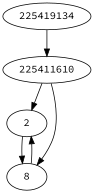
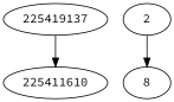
  strict digraph {
    fontname="Source Code Pro"
    node [fontname="Source Code Pro"]
    edge [fontname="Source Code Pro"]
-   225419134
+   225419134 [label=225419137]
    225411610
    n3 [label=2]
    n4 [label=8]
    225419134 -> 225411610
-   225411610 -> n3
-   225411610 -> n4
    n3 -> n4
-   n4 -> n3
  }
